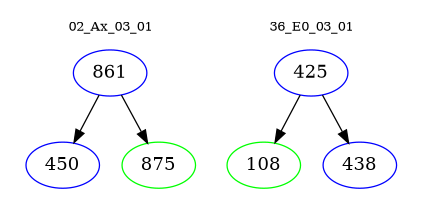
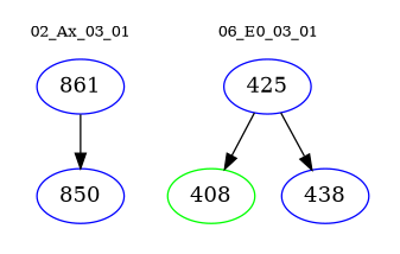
  digraph {
    node [color=blue]
    edge [color=black]
    n1 [label=861]
-   n2 [label=450]
-   n3 [color=green label=875]
+   n2 [label=850]
    n4 [label=425]
-   n5 [color=green label=108]
+   n5 [color=green label=408]
    n6 [label=438]
    subgraph cluster_1 {
      color=white
      fontsize=10
      label="02_Ax_03_01"
      n1
      n2
-     n3
    }
    subgraph cluster_2 {
      color=white
      fontsize=10
-     label="36_E0_03_01"
+     label="06_E0_03_01"
      n4
      n5
      n6
    }
    n1 -> n2
-   n1 -> n3
    n4 -> n5
    n4 -> n6
  }
